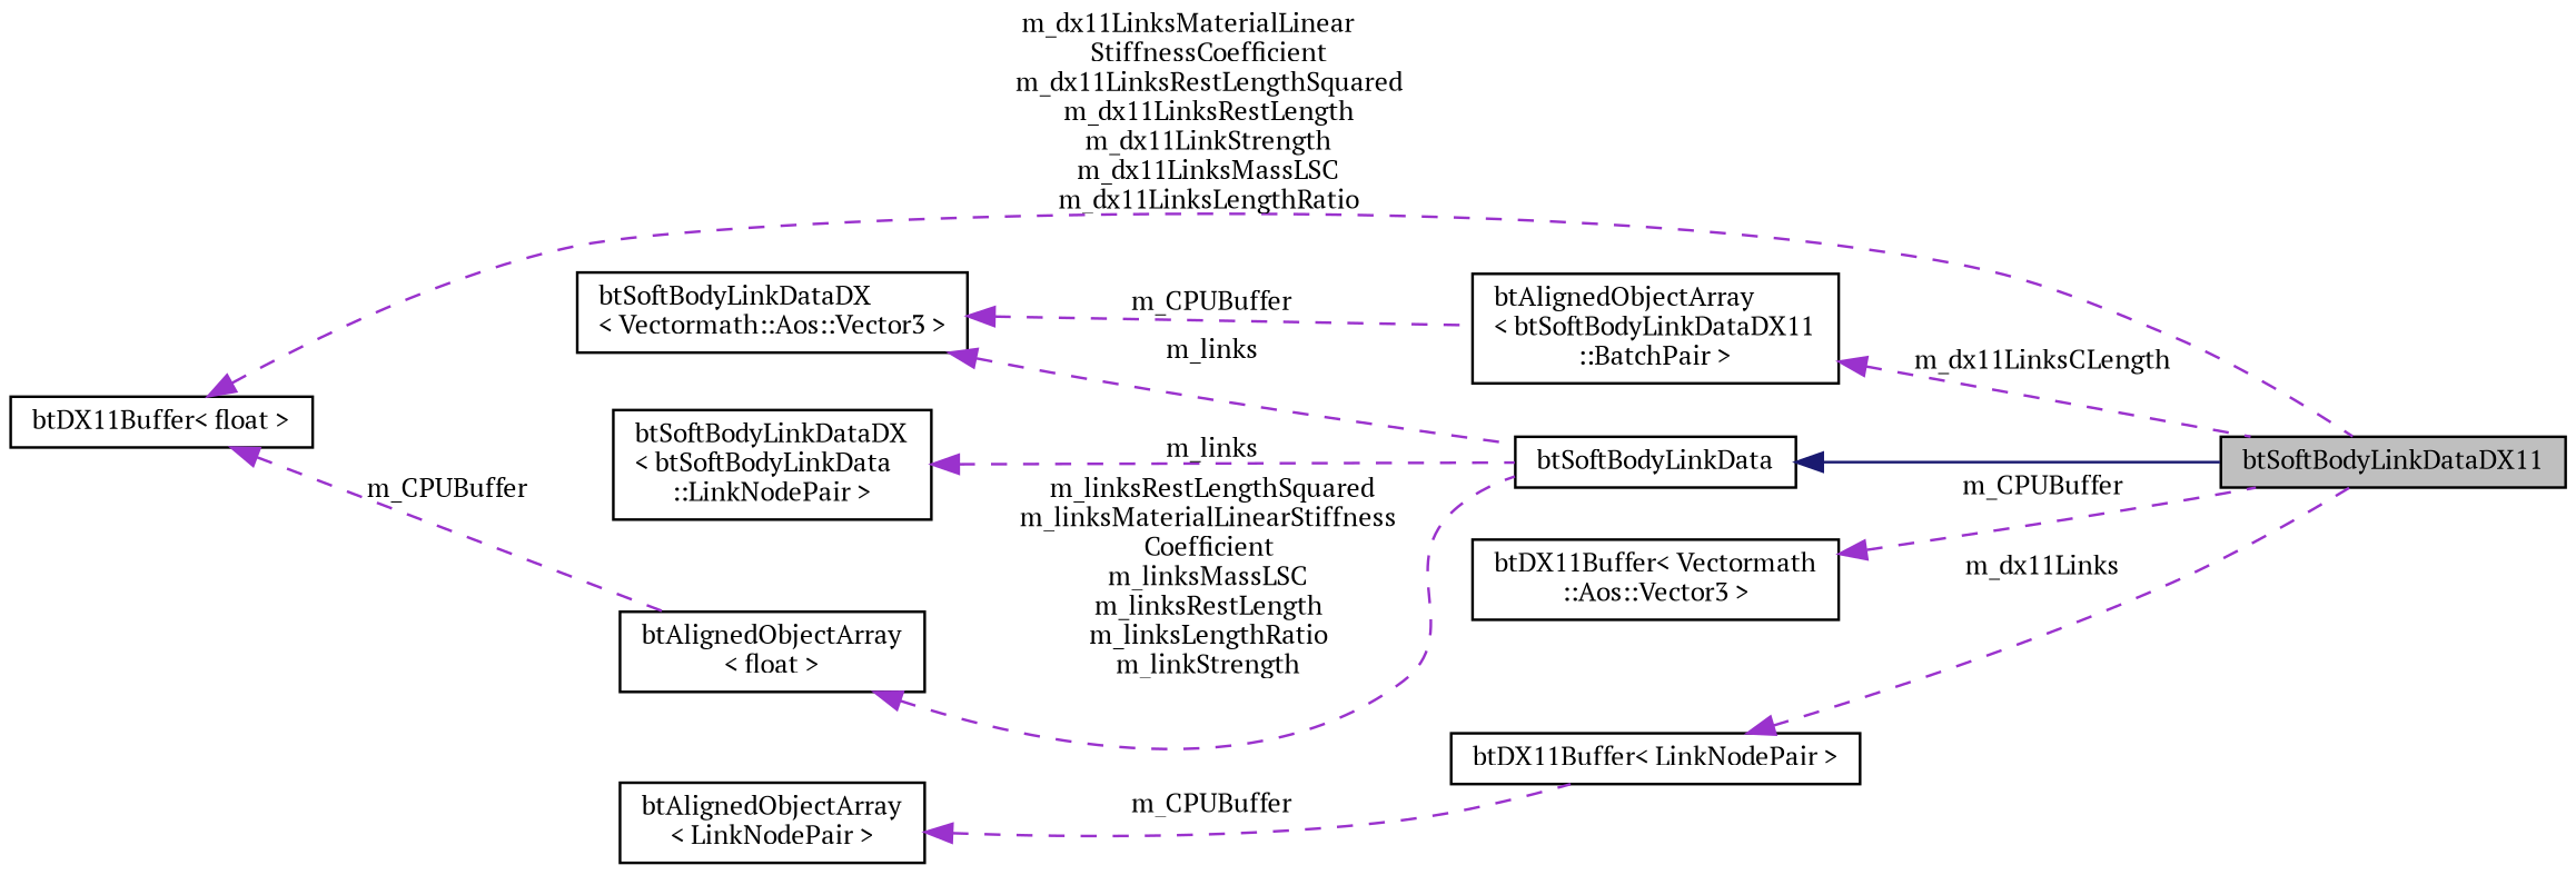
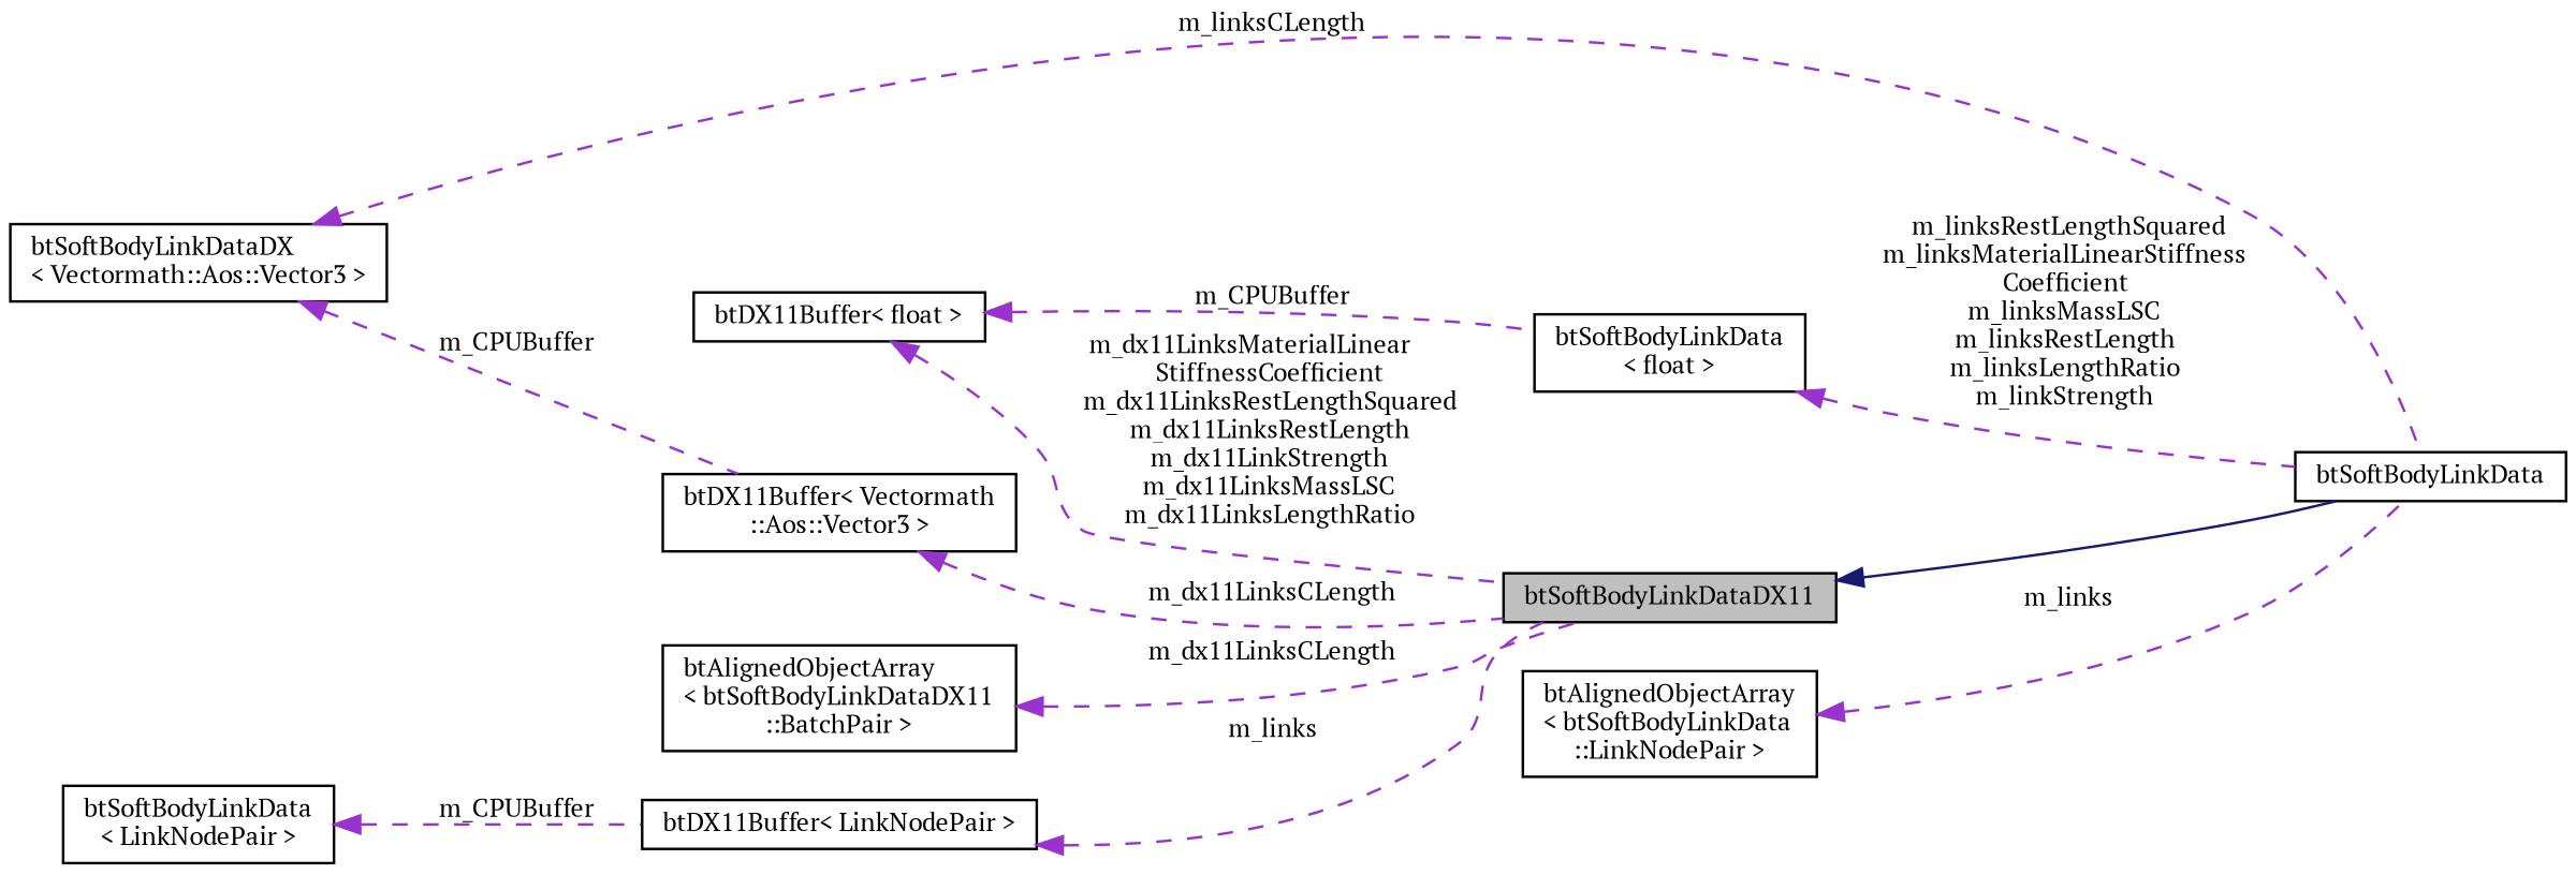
  digraph {
    fontname="PT Serif"
    rankdir=LR
    node [color=black fillcolor=white fontname="PT Serif" fontsize=10 shape=record style=filled]
    edge [color=darkorchid3 dir=back fontname="PT Serif" fontsize=10 labelfontname=Helvetica labelfontsize=10 style=dashed]
    n1 [fillcolor=grey75 fontcolor=black height=0.2 label=btSoftBodyLinkDataDX11 width=0.4]
    n2 [height=0.2 label=btSoftBodyLinkData width=0.4]
    n3 [height=0.2 label="btSoftBodyLinkDataDX\l\< Vectormath::Aos::Vector3 \>" width=0.4]
    n4 [height=0.2 label="btDX11Buffer\< Vectormath\l::Aos::Vector3 \>" width=0.4]
-   n5 [height=0.2 label="btAlignedObjectArray\l\< float \>" width=0.4]
+   n5 [height=0.2 label="btSoftBodyLinkData\l\< float \>" width=0.4]
    n6 [height=0.2 label="btDX11Buffer\< float \>" width=0.4]
-   n7 [height=0.2 label="btSoftBodyLinkDataDX\l\< btSoftBodyLinkData\l::LinkNodePair \>" width=0.4]
+   n7 [height=0.2 label="btAlignedObjectArray\l\< btSoftBodyLinkData\l::LinkNodePair \>" width=0.4]
    n8 [height=0.2 label="btDX11Buffer\< LinkNodePair \>" width=0.4]
-   n9 [height=0.2 label="btAlignedObjectArray\l\< LinkNodePair \>" width=0.4]
+   n9 [height=0.2 label="btSoftBodyLinkData\l\< LinkNodePair \>" width=0.4]
    n10 [height=0.2 label="btAlignedObjectArray\l\< btSoftBodyLinkDataDX11\l::BatchPair \>" width=0.4]
-   n2 -> n1 [color=midnightblue style=solid]
-   n3 -> n2 [label=" m_links"]
-   n3 -> n10 [label=" m_CPUBuffer"]
-   n4 -> n1 [label=" m_CPUBuffer"]
+   n1 -> n2 [color=midnightblue style=solid]
+   n3 -> n2 [label=" m_linksCLength"]
+   n3 -> n4 [label=" m_CPUBuffer"]
+   n4 -> n1 [label=" m_dx11LinksCLength"]
    n5 -> n2 [label=" m_linksRestLengthSquared\nm_linksMaterialLinearStiffness\lCoefficient\nm_linksMassLSC\nm_linksRestLength\nm_linksLengthRatio\nm_linkStrength"]
    n6 -> n1 [label=" m_dx11LinksMaterialLinear\lStiffnessCoefficient\nm_dx11LinksRestLengthSquared\nm_dx11LinksRestLength\nm_dx11LinkStrength\nm_dx11LinksMassLSC\nm_dx11LinksLengthRatio"]
    n6 -> n5 [label=" m_CPUBuffer"]
    n7 -> n2 [label=" m_links"]
-   n8 -> n1 [label=" m_dx11Links"]
+   n8 -> n1 [label=" m_links"]
    n9 -> n8 [label=" m_CPUBuffer"]
    n10 -> n1 [label=" m_dx11LinksCLength"]
  }
